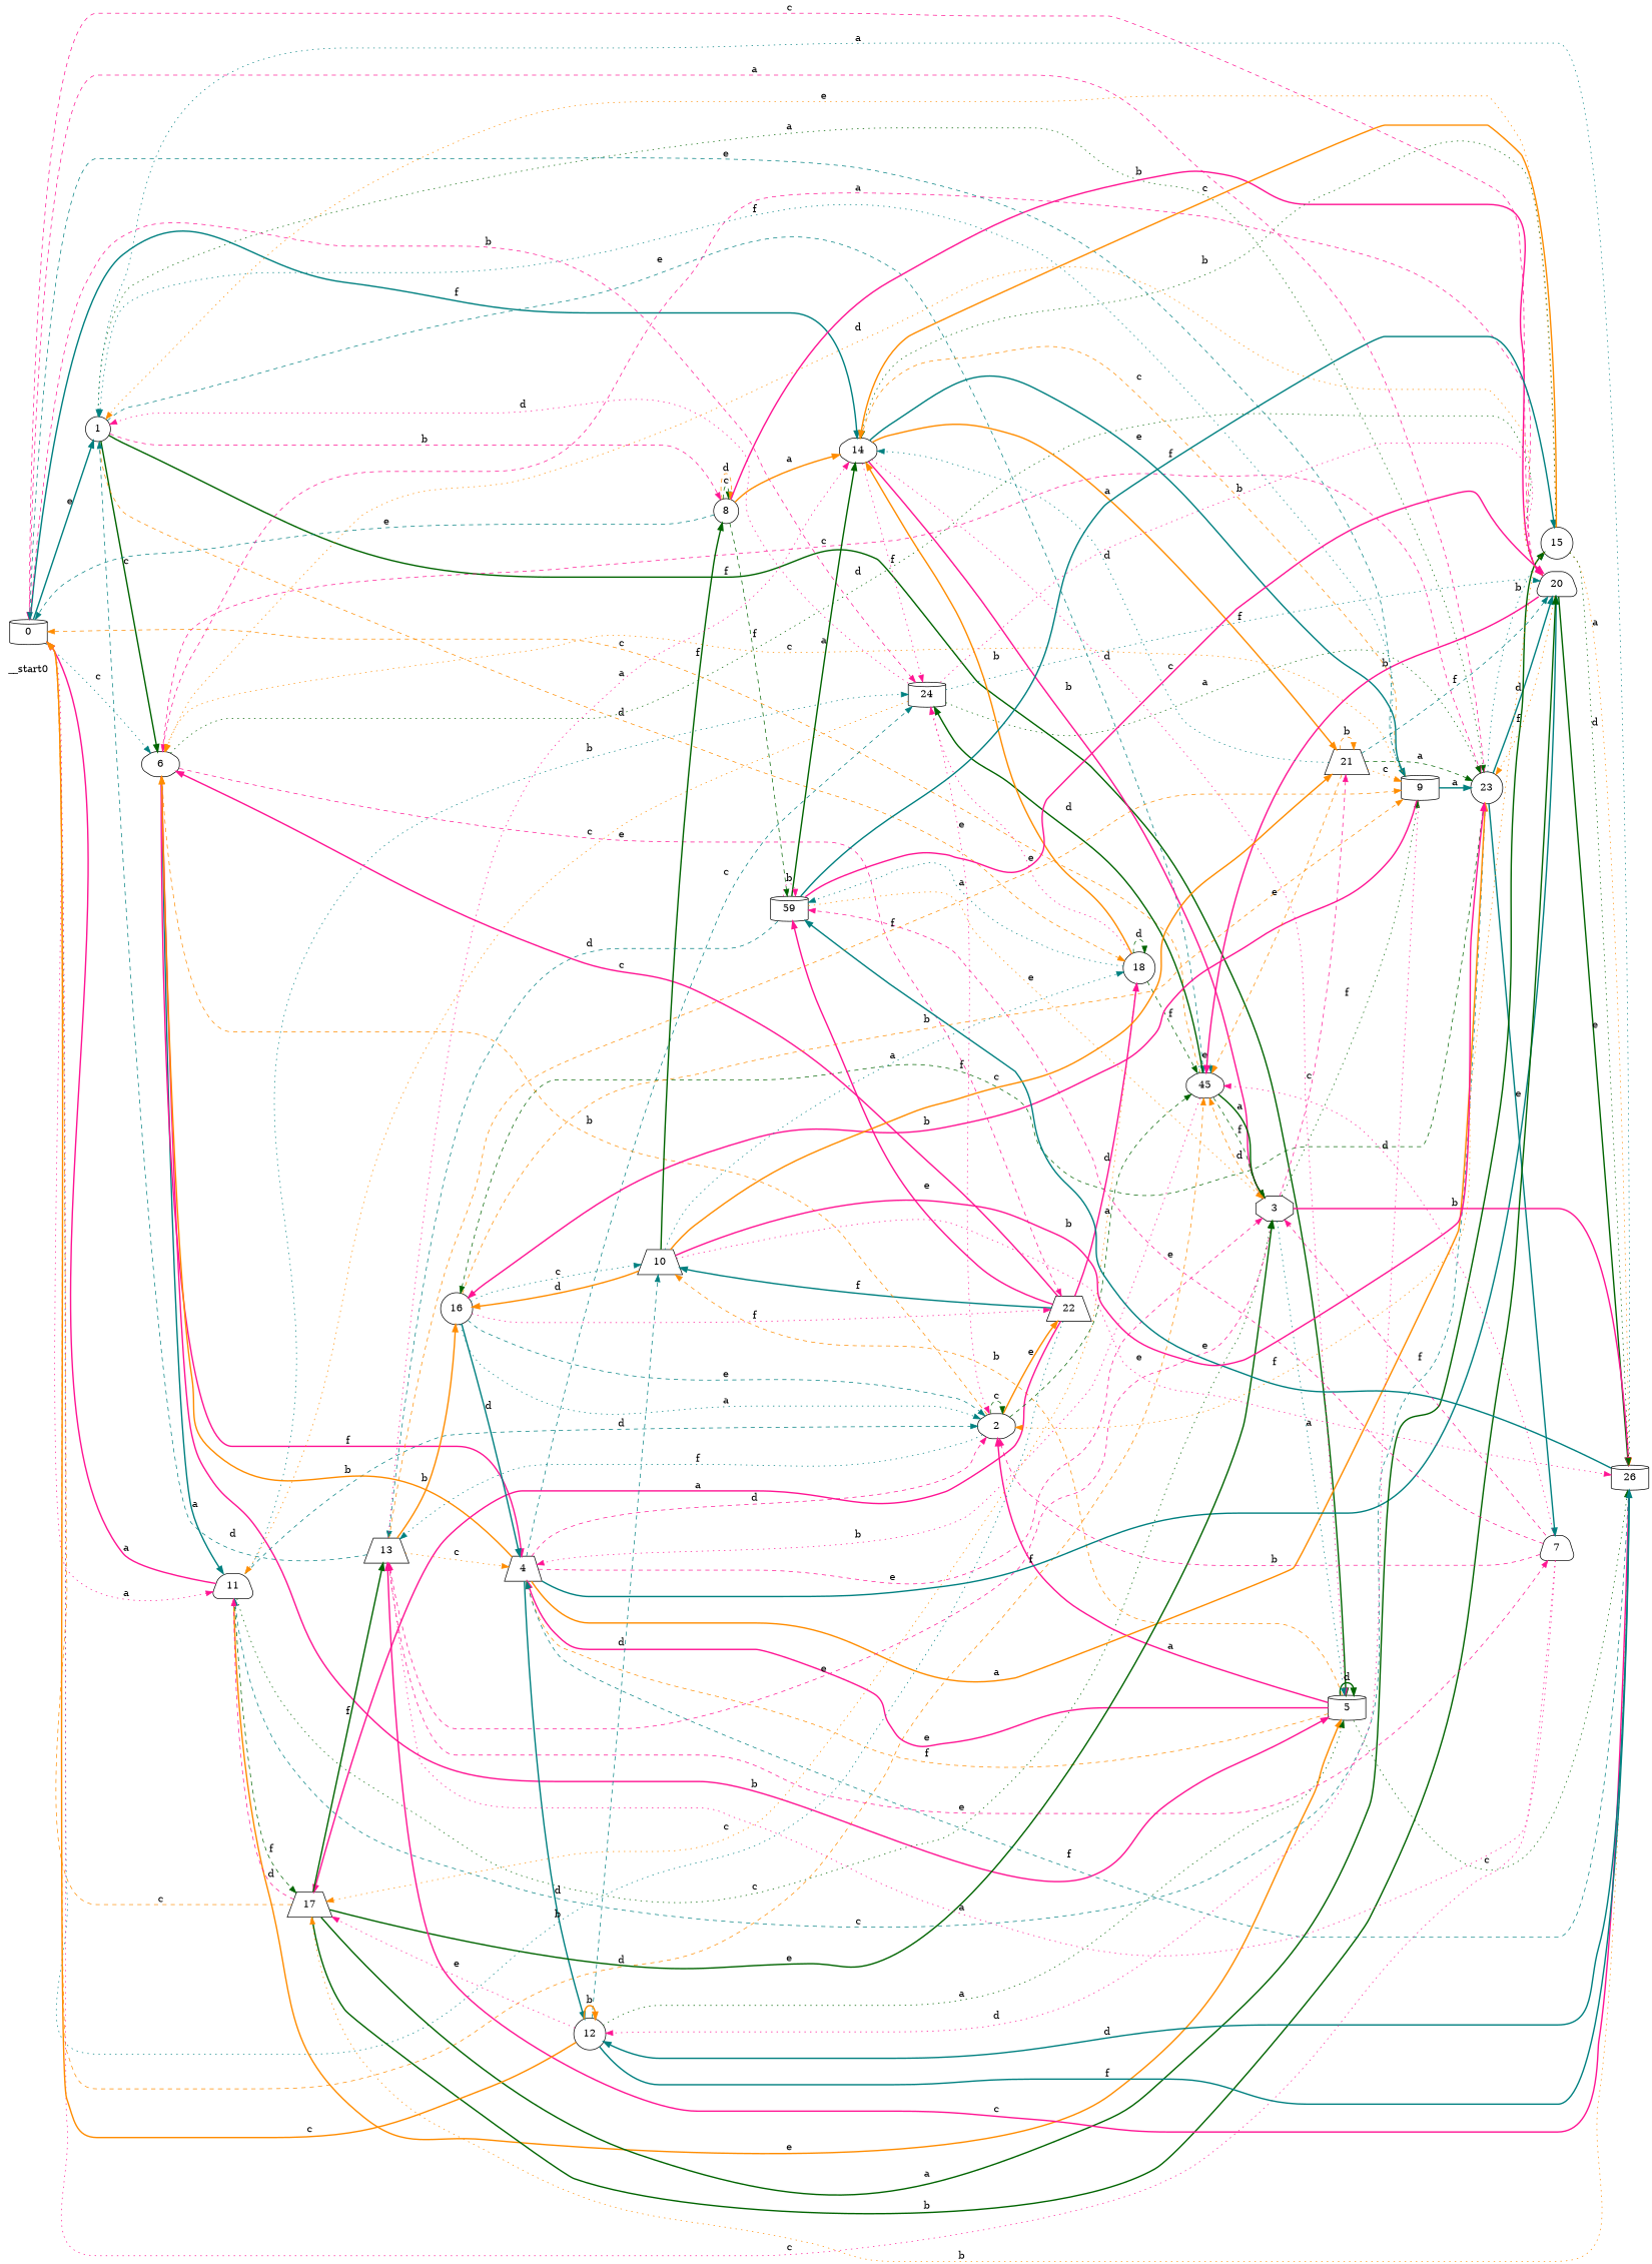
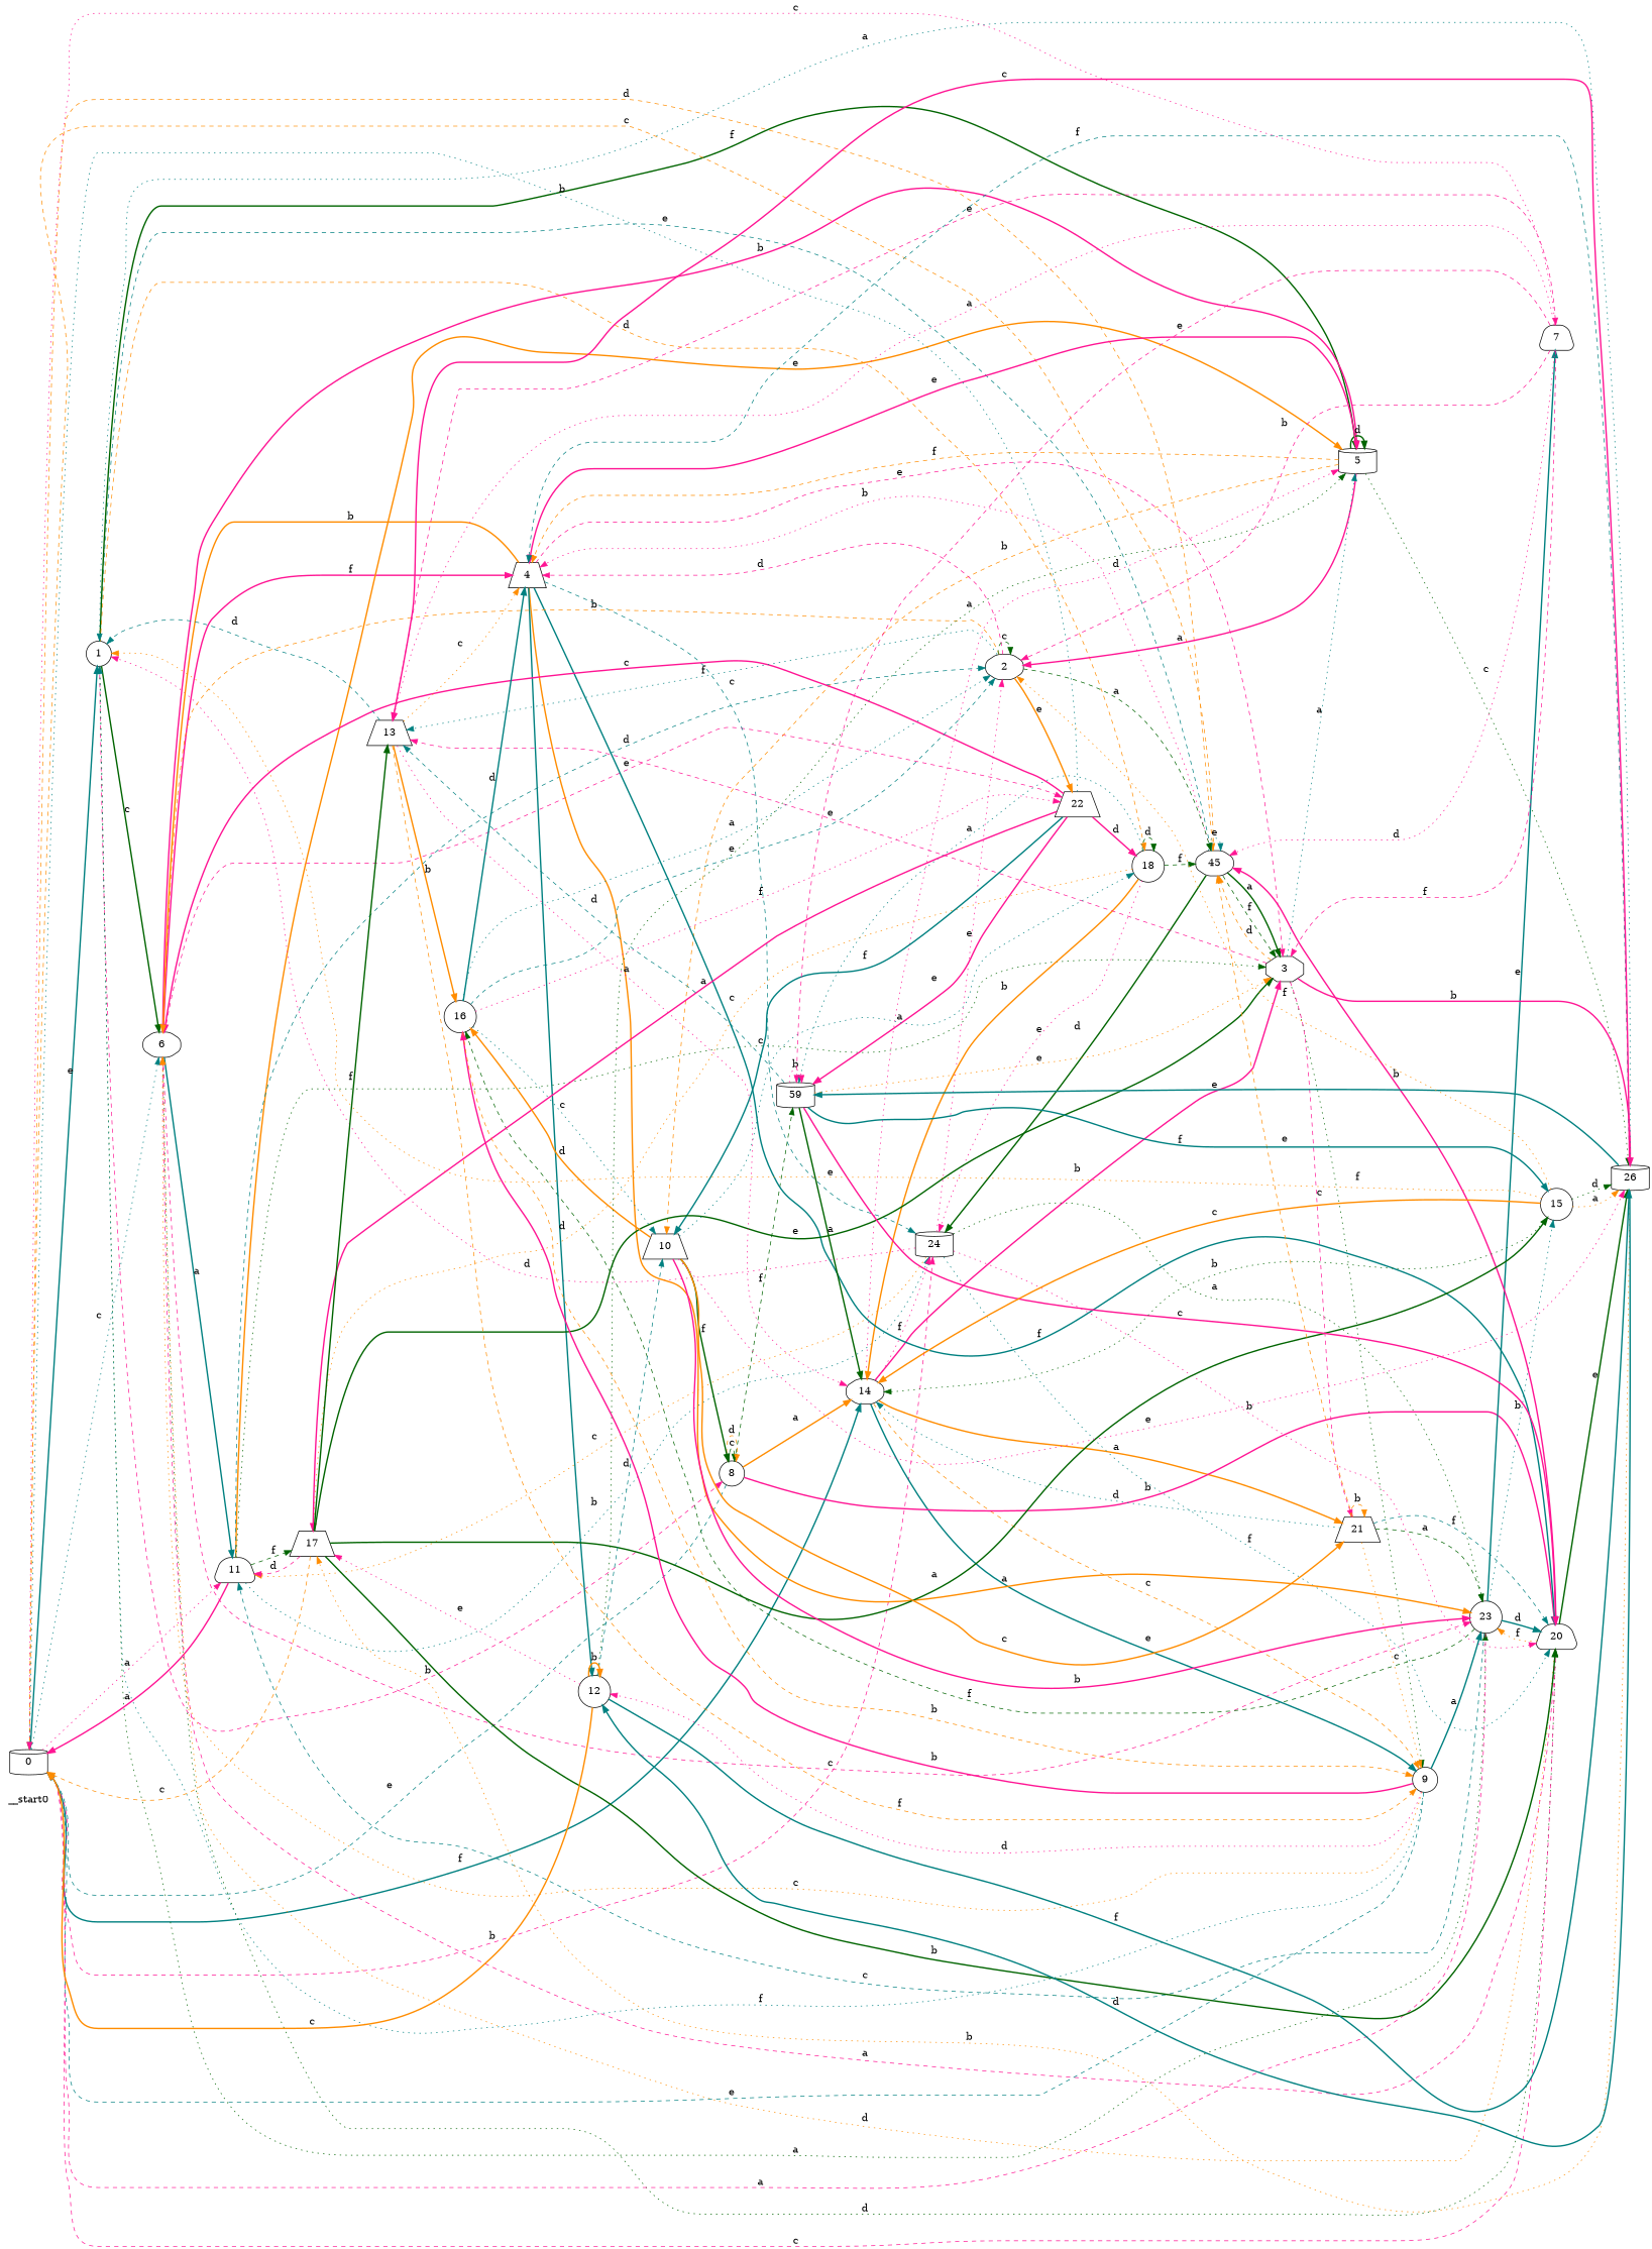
  digraph {
    rankdir=LR
    node [shape=trapezium color=black fillcolor=white style=filled]
    edge [color=deeppink style=bold]
    __start0 [shape=none color="" fillcolor="" style=""]
    n2 [label=0 shape=cylinder style="rounded,filled"]
    n3 [label=1 shape=circle style="rounded,filled"]
    n4 [label=6 shape=octagon style="rounded,filled"]
    n5 [label=11 style="rounded,filled"]
    n6 [label=14 shape=octagon style="rounded,filled"]
    n7 [label=24 shape=cylinder]
    n8 [label=45 shape=octagon style="rounded,filled"]
    n9 [label=5 shape=cylinder]
    n10 [label=8 shape=circle style="rounded,filled"]
    n11 [label=23 shape=circle]
    n12 [label=18 shape=circle]
    n13 [label=4]
    n14 [label=22]
    n15 [label=20 style="rounded,filled"]
    n16 [label=2 shape=octagon style="rounded,filled"]
    n17 [label=3 shape=octagon]
    n18 [label=17]
-   n19 [label=9 shape=cylinder style="rounded,filled"]
+   n19 [label=9 shape=circle style="rounded,filled"]
    n20 [label=21]
    n21 [label=26 shape=cylinder]
    n22 [label=10]
    n23 [label=59 shape=cylinder style="rounded,filled"]
    n24 [label=7 style="rounded,filled"]
    n25 [label=16 shape=circle style="rounded,filled"]
    n26 [label=15 shape=circle]
    n27 [label=13]
    n28 [label=12 shape=circle]
    n2 -> n3 [color=teal label=e]
    n2 -> n4 [color=teal label=c style=dotted]
    n2 -> n5 [label=a style=dotted]
    n2 -> n6 [color=teal label=f]
    n2 -> n7 [label=b style=dashed]
    n2 -> n8 [color=darkorange label=d style=dashed]
    n3 -> n4 [color=darkgreen label=c]
    n3 -> n8 [color=teal label=e style=dashed]
    n3 -> n9 [color=darkgreen label=f]
    n3 -> n10 [label=b style=dashed]
    n3 -> n11 [color=darkgreen label=a style=dotted]
    n3 -> n12 [color=darkorange label=d style=dashed]
    n4 -> n5 [color=teal label=a]
    n4 -> n9 [label=b]
    n4 -> n11 [label=c style=dashed]
    n4 -> n13 [label=f]
    n4 -> n14 [label=e style=dashed]
    n4 -> n15 [color=darkgreen label=d style=dotted]
    n5 -> n2 [label=a]
    n5 -> n7 [color=teal label=b style=dotted]
    n5 -> n9 [color=darkorange label=e]
    n5 -> n16 [color=teal label=d style=dashed]
    n5 -> n17 [color=darkgreen label=c style=dotted]
    n5 -> n18 [color=darkgreen label=f style=dashed]
    n6 -> n7 [label=f style=dotted]
    n6 -> n9 [label=d style=dotted]
    n6 -> n17 [label=b]
    n6 -> n19 [color=darkorange label=c style=dashed]
    n6 -> n19 [color=teal label=e]
    n6 -> n20 [color=darkorange label=a]
    n7 -> n3 [label=d style=dotted]
    n7 -> n5 [color=darkorange label=c style=dotted]
    n7 -> n11 [color=darkgreen label=a style=dotted]
    n7 -> n15 [label=b style=dotted]
    n7 -> n15 [color=teal label=f style=dotted]
    n7 -> n16 [label=e style=dotted]
    n8 -> n2 [color=darkorange label=c style=dashed]
    n8 -> n7 [color=darkgreen label=d]
    n8 -> n8 [color=teal label=e style=dotted]
    n8 -> n13 [label=b style=dotted]
    n8 -> n17 [color=darkgreen label=a]
    n8 -> n17 [color=darkgreen label=f style=dashed]
    n9 -> n9 [color=darkgreen label=d]
    n9 -> n13 [label=e]
    n9 -> n13 [color=darkorange label=f style=dashed]
    n9 -> n16 [label=a]
    n9 -> n21 [color=darkgreen label=c style=dotted]
    n9 -> n22 [color=darkorange label=b style=dashed]
    n10 -> n2 [color=teal label=e style=dashed]
    n10 -> n6 [color=darkorange label=a]
    n10 -> n10 [color=darkgreen label=c style=dashed]
    n10 -> n10 [color=darkorange label=d style=dashed]
    n10 -> n15 [label=b]
    n10 -> n23 [color=darkgreen label=f style=dashed]
    n11 -> n2 [label=a style=dashed]
    n11 -> n5 [color=teal label=c style=dashed]
    n11 -> n15 [color=teal label=d]
    n11 -> n24 [color=teal label=e]
    n11 -> n25 [color=darkgreen label=f style=dashed]
    n11 -> n26 [color=teal label=b style=dotted]
    n12 -> n6 [color=darkorange label=b]
    n12 -> n7 [label=e style=dotted]
    n12 -> n8 [color=darkgreen label=f style=dashed]
    n12 -> n12 [color=darkgreen label=d style=dashed]
    n12 -> n18 [color=darkorange label=c style=dotted]
    n12 -> n23 [color=teal label=a style=dotted]
    n13 -> n4 [color=darkorange label=b]
    n13 -> n7 [color=teal label=c style=dashed]
    n13 -> n11 [color=darkorange label=a]
    n13 -> n15 [color=teal label=f]
    n13 -> n17 [label=e style=dashed]
    n13 -> n28 [color=teal label=d]
    n14 -> n2 [color=teal label=b style=dotted]
    n14 -> n4 [label=c]
    n14 -> n12 [label=d]
    n14 -> n18 [label=a]
    n14 -> n22 [color=teal label=f]
    n14 -> n23 [label=e]
    n15 -> n2 [label=c style=dashed]
    n15 -> n4 [label=a style=dashed]
    n15 -> n4 [color=darkorange label=d style=dotted]
    n15 -> n8 [label=b]
    n15 -> n11 [color=darkorange label=f style=dotted]
    n15 -> n21 [color=darkgreen label=e]
    n16 -> n4 [color=darkorange label=b style=dashed]
    n16 -> n8 [color=darkgreen label=a style=dashed]
-   n13 -> n16 [label=d style=dashed]
+   n16 -> n13 [label=d style=dashed]
    n16 -> n14 [color=darkorange label=e]
    n16 -> n16 [color=darkgreen label=c style=dashed]
    n16 -> n27 [color=teal label=f style=dotted]
    n17 -> n8 [color=darkorange label=d style=dashed]
    n17 -> n9 [color=teal label=a style=dotted]
    n17 -> n19 [color=darkgreen label=f style=dotted]
    n17 -> n20 [label=c style=dashed]
    n17 -> n21 [label=b]
    n17 -> n27 [label=e style=dashed]
    n18 -> n2 [color=darkorange label=c style=dashed]
    n18 -> n5 [label=d style=dashed]
    n18 -> n15 [color=darkgreen label=b]
    n18 -> n17 [color=darkgreen label=e]
    n18 -> n26 [color=darkgreen label=a]
    n18 -> n27 [color=darkgreen label=f]
    n19 -> n2 [color=teal label=e style=dashed]
    n19 -> n3 [color=teal label=f style=dotted]
    n19 -> n4 [color=darkorange label=c style=dotted]
    n19 -> n11 [color=teal label=a]
    n19 -> n25 [label=b]
    n19 -> n28 [label=d style=dotted]
    n20 -> n6 [color=teal label=d style=dotted]
    n20 -> n8 [color=darkorange label=e style=dashed]
    n20 -> n11 [color=darkgreen label=a style=dashed]
    n20 -> n15 [color=teal label=f style=dashed]
    n20 -> n19 [color=darkorange label=c style=dotted]
    n20 -> n20 [color=darkorange label=b style=dashed]
    n21 -> n3 [color=teal label=a style=dotted]
    n21 -> n13 [color=teal label=f style=dashed]
    n21 -> n18 [color=darkorange label=b style=dotted]
    n21 -> n23 [color=teal label=e]
    n21 -> n27 [label=c]
    n21 -> n28 [color=teal label=d]
    n22 -> n10 [color=darkgreen label=f]
    n22 -> n11 [label=b]
    n22 -> n12 [color=teal label=a style=dotted]
    n22 -> n20 [color=darkorange label=c]
    n22 -> n21 [label=e style=dotted]
    n22 -> n25 [color=darkorange label=d]
    n23 -> n6 [color=darkgreen label=a]
    n23 -> n15 [label=c]
    n23 -> n17 [color=darkorange label=e style=dotted]
    n23 -> n23 [label=b style=dotted]
    n23 -> n26 [color=teal label=f]
    n23 -> n27 [color=teal label=d style=dashed]
    n24 -> n2 [label=c style=dotted]
    n24 -> n8 [label=d style=dotted]
    n24 -> n16 [label=b style=dashed]
    n24 -> n17 [label=f style=dashed]
    n24 -> n23 [label=e style=dashed]
    n24 -> n27 [label=a style=dotted]
    n25 -> n13 [color=teal label=d]
    n25 -> n14 [label=f style=dotted]
    n25 -> n16 [color=teal label=a style=dotted]
    n25 -> n16 [color=teal label=e style=dashed]
    n25 -> n19 [color=darkorange label=b style=dashed]
    n25 -> n22 [color=teal label=c style=dotted]
    n26 -> n3 [color=darkorange label=e style=dotted]
    n26 -> n6 [color=darkgreen label=b style=dotted]
    n26 -> n6 [color=darkorange label=c]
    n26 -> n16 [color=darkorange label=f style=dotted]
    n26 -> n21 [color=darkorange label=a style=dotted]
    n26 -> n21 [color=darkgreen label=d style=dotted]
    n27 -> n3 [color=teal label=d style=dashed]
    n27 -> n6 [label=a style=dotted]
    n27 -> n13 [color=darkorange label=c style=dotted]
    n27 -> n19 [color=darkorange label=f style=dashed]
    n27 -> n24 [label=e style=dashed]
    n27 -> n25 [color=darkorange label=b]
    n28 -> n2 [color=darkorange label=c]
    n28 -> n9 [color=darkgreen label=a style=dotted]
    n28 -> n18 [label=e style=dotted]
    n28 -> n21 [color=teal label=f]
    n28 -> n22 [color=teal label=d style=dashed]
    n28 -> n28 [color=darkorange label=b]
  }
